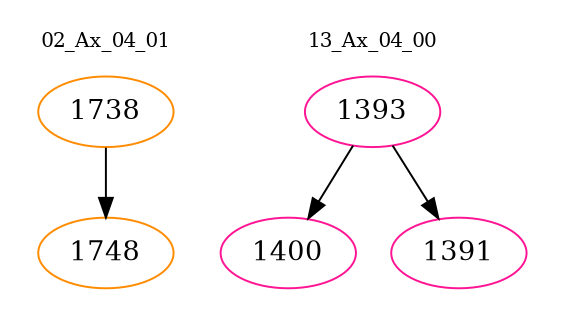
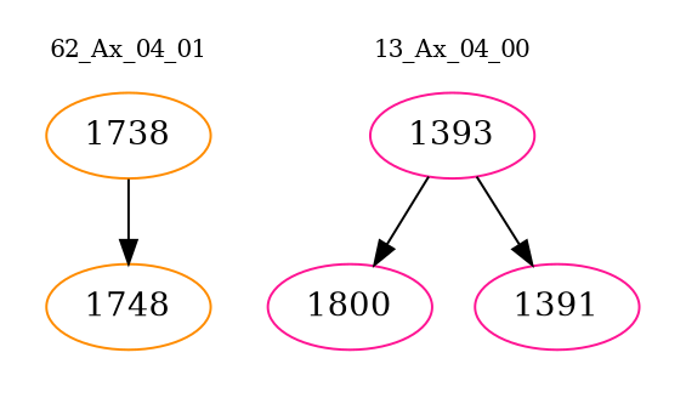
  digraph {
    node [color=deeppink]
    edge [color=black]
    n1 [color=darkorange label=1738]
    n2 [color=darkorange label=1748]
    n3 [label=1393]
-   n4 [label=1400]
+   n4 [label=1800]
    n5 [label=1391]
    subgraph cluster_1 {
      color=white
      fontsize=10
-     label="02_Ax_04_01"
+     label="62_Ax_04_01"
      n1
      n2
    }
    subgraph cluster_2 {
      color=white
      fontsize=10
      label="13_Ax_04_00"
      n3
      n4
      n5
    }
    n1 -> n2
    n3 -> n4
    n3 -> n5
  }
